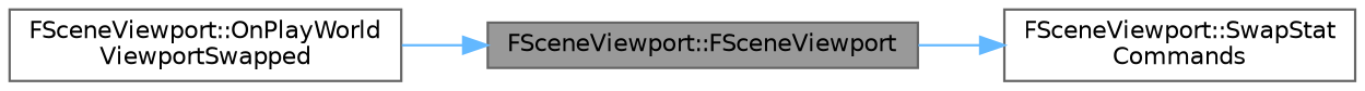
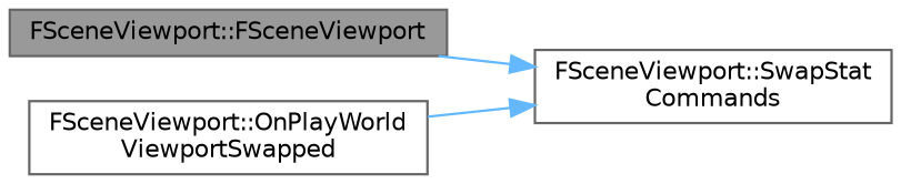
  digraph {
    fontname="DejaVu Sans"
    rankdir=RL
    node [color=grey40 fillcolor=white fontname="DejaVu Sans" fontsize=10 shape=box style=filled]
    edge [color=steelblue1 dir=back fontname="DejaVu Sans" fontsize=10 labelfontname=Helvetica labelfontsize=10 style=solid]
    n1 [color=gray40 fillcolor=grey60 fontcolor=black height=0.2 label="FSceneViewport::FSceneViewport" width=0.4]
    n2 [height=0.2 label="FSceneViewport::OnPlayWorld\lViewportSwapped" width=0.4]
    n3 [height=0.2 label="FSceneViewport::SwapStat\lCommands" width=0.4]
-   n1 -> n2
+   n3 -> n2
    n3 -> n1
  }
